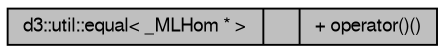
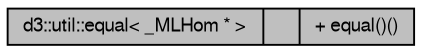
  digraph {
    rankdir=LR
-   n1 [color=black fillcolor=grey75 fontcolor=black fontname=FreeSans fontsize=10 height=0.2 label="{d3::util::equal\< _MLHom * \>\n||+ operator()()\l}" shape=record style=filled width=0.4]
+   n1 [color=black fillcolor=grey75 fontcolor=black fontname=FreeSans fontsize=10 height=0.2 label="{d3::util::equal\< _MLHom * \>\n||+ equal()()\l}" shape=record style=filled width=0.4]
  }
